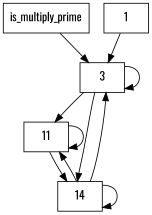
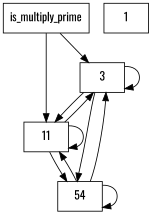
  digraph {
    fontname=Oswald
    node [fontname=Oswald shape=rectangle]
    edge [fontname=Oswald]
    n1 [label=is_multiply_prime]
    n2 [label=3]
    n3 [label=11]
-   n4 [label=14]
+   n4 [label=54]
    n5 [label=1]
    n1 -> n2
+   n1 -> n3
    n2 -> n2
    n2 -> n3
    n2 -> n4
-   n5 -> n2
+   n3 -> n2
    n3 -> n3
    n3 -> n4
    n4 -> n2
    n4 -> n3
    n4 -> n4
  }
